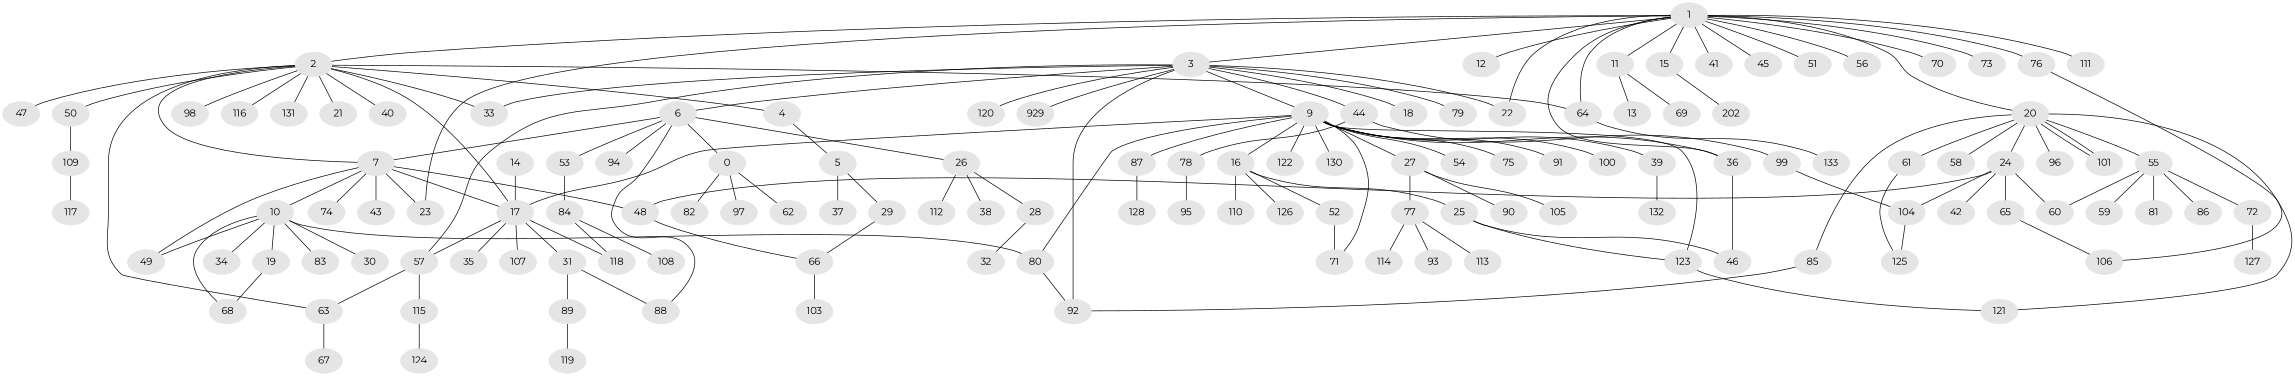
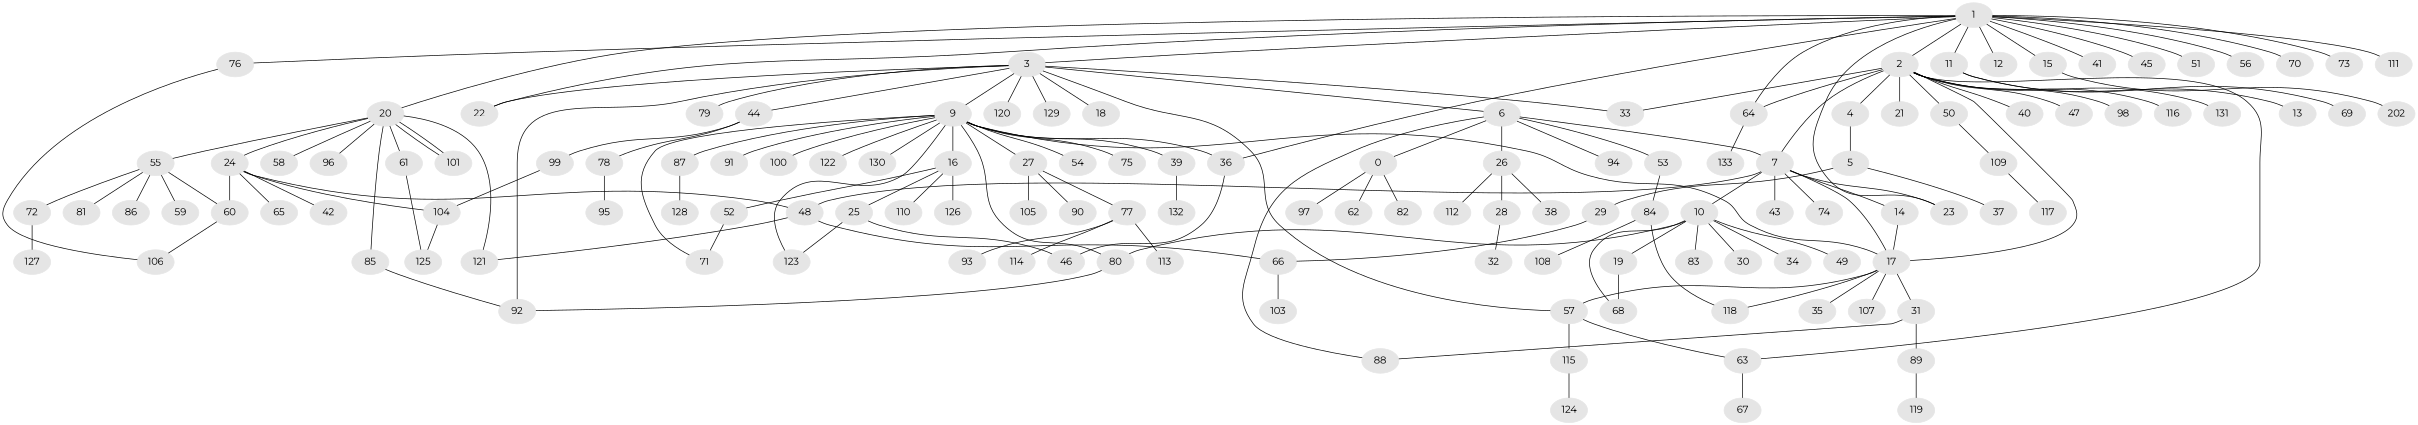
  graph {
    fontname=Montserrat
    node [color=gray90 fontname=Montserrat style=filled]
    edge [fontname=Montserrat]
    1
    2
    3
    11
    12
    15
    20
    22
    23
    36
    41
    45
    51
    56
    64
    70
    73
    76
    111
    4
    7
    17
    21
    33
    40
    47
    50
    63
    98
    116
    131
    6
    9
    18
    44
    57
    79
    92
    120
-   129 [label=929]
+   129
    13
    69
    n43 [label=202]
    24
    55
    58
    61
    85
    96
    101
    121
    46
    133
    106
    5
    43
    10
    14
    48
    74
    31
    35
    107
    118
    109
    67
    n67 [label=0]
    26
    53
    88
    94
    16
    27
    39
    54
    71
    75
    80
    87
    91
    100
    122
    123
    130
    78
    99
    115
    29
    37
    66
    62
    82
    97
    28
    38
    112
    84
    19
    30
    34
    49
    68
    83
    25
    52
    110
    126
    77
    90
    105
    132
    128
    89
    42
    60
    65
    104
    59
    72
    81
    86
    125
    32
    93
    113
    114
    103
    119
    95
    117
    108
    127
    124
    1 -- 2
    1 -- 3
    1 -- 11
    1 -- 12
    1 -- 15
    1 -- 20
    1 -- 22
    1 -- 23
    1 -- 36
    1 -- 41
    1 -- 45
    1 -- 51
    1 -- 56
    1 -- 64
    1 -- 70
    1 -- 73
    1 -- 76
    1 -- 111
    2 -- 64
    2 -- 4
    2 -- 7
    2 -- 17
    2 -- 21
    2 -- 33
    2 -- 40
    2 -- 47
    2 -- 50
    2 -- 63
    2 -- 98
    2 -- 116
    2 -- 131
    3 -- 22
    3 -- 33
    3 -- 6
    3 -- 9
    3 -- 18
    3 -- 44
    3 -- 57
    3 -- 79
    3 -- 92
    3 -- 120
    3 -- 129
    11 -- 13
    11 -- 69
    15 -- n43
    20 -- 24
    20 -- 55
    20 -- 58
    20 -- 61
    20 -- 85
    20 -- 96
    20 -- 101
    20 -- 101
    20 -- 121
    36 -- 46
    64 -- 133
    76 -- 106
    4 -- 5
    7 -- 23
    7 -- 17
    7 -- 43
    7 -- 10
-   7 -- 49
+   7 -- 14
    7 -- 48
    7 -- 74
    17 -- 57
    17 -- 31
    17 -- 35
    17 -- 107
    17 -- 118
    50 -- 109
    63 -- 67
    6 -- 7
    6 -- n67
    6 -- 26
    6 -- 53
    6 -- 88
    6 -- 94
    9 -- 36
    9 -- 17
    9 -- 16
    9 -- 27
    9 -- 39
    9 -- 54
    9 -- 71
    9 -- 75
    9 -- 80
    9 -- 87
    9 -- 91
    9 -- 100
    9 -- 122
    9 -- 123
    9 -- 130
    44 -- 78
    44 -- 99
    57 -- 63
    57 -- 115
    24 -- 48
    24 -- 42
    24 -- 60
    24 -- 65
    24 -- 104
    55 -- 60
    55 -- 59
    55 -- 72
    55 -- 81
    55 -- 86
    61 -- 125
    85 -- 92
    5 -- 29
    5 -- 37
    10 -- 80
    10 -- 19
    10 -- 30
    10 -- 34
    10 -- 49
    10 -- 68
    10 -- 83
    14 -- 17
-   123 -- 121
+   48 -- 121
    48 -- 66
    31 -- 88
    31 -- 89
    109 -- 117
    n67 -- 62
    n67 -- 82
    n67 -- 97
    26 -- 28
    26 -- 38
    26 -- 112
    53 -- 84
    16 -- 25
    16 -- 52
    16 -- 110
    16 -- 126
    27 -- 77
    27 -- 90
    27 -- 105
    39 -- 132
    80 -- 92
    87 -- 128
    78 -- 95
    99 -- 104
    115 -- 124
    29 -- 66
    66 -- 103
    28 -- 32
    84 -- 118
    84 -- 108
    19 -- 68
    25 -- 46
    25 -- 123
    52 -- 71
    77 -- 93
    77 -- 113
    77 -- 114
    89 -- 119
-   65 -- 106
+   60 -- 106
    104 -- 125
    72 -- 127
  }
